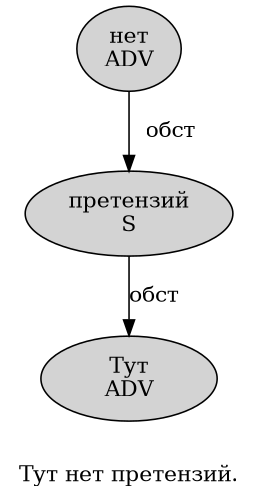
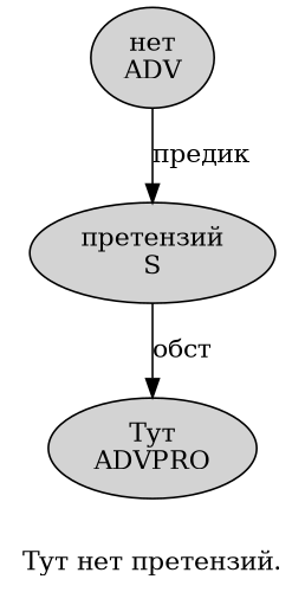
  digraph {
    label="Тут нет претензий."
    node [fillcolor=lightgray penwidth=1 shape=ellipse style=filled]
-   n1 [label="Тут\nADV"]
+   n1 [label="Тут\nADVPRO"]
    n2 [label="нет\nADV"]
    n3 [label="претензий\nS"]
-   n2 -> n3 [label="обст"]
+   n2 -> n3 [label="предик"]
    n3 -> n1 [label="обст"]
  }
